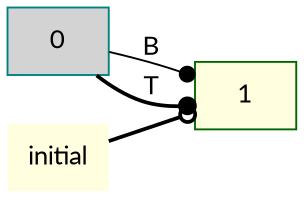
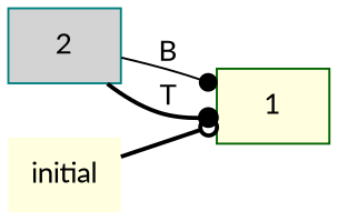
  digraph {
    fontname=Lato
    rankdir=LR
    node [color=darkgreen fillcolor=lightyellow fontname=Lato shape=box style=filled]
    edge [arrowhead=dot fontname=Lato style=bold]
-   0 [color=teal fillcolor=lightgrey]
+   0 [color=teal fillcolor=lightgrey label=2]
    1
    initial [shape=plaintext]
    0 -> 1 [label=B style=solid]
    0 -> 1 [label=T]
    initial -> 1 [arrowhead=odot]
  }
